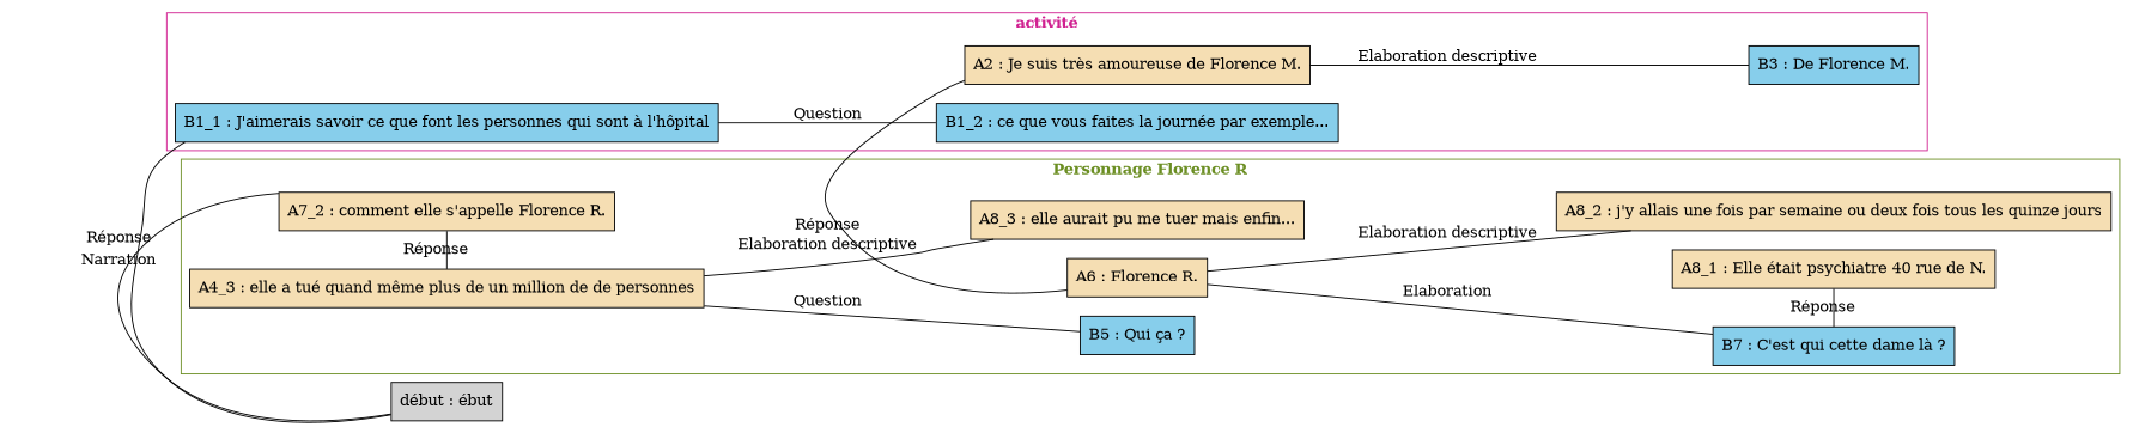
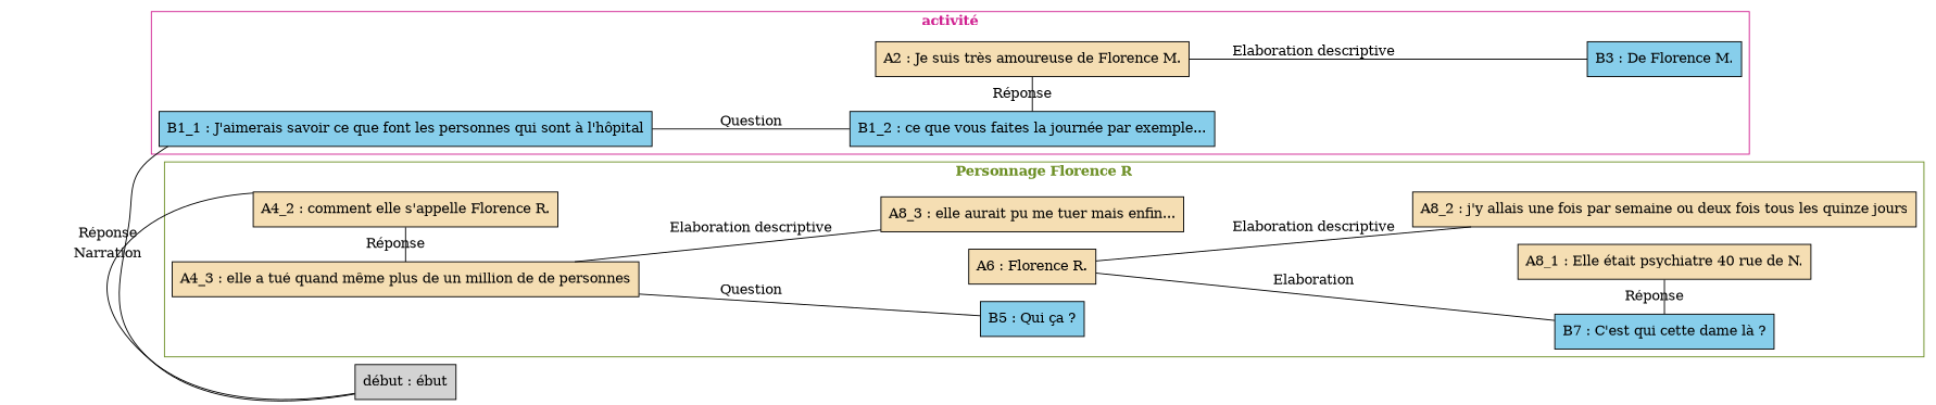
  digraph {
    newrank=true
    rankdir=LR
    node [fillcolor=wheat shape=box style=filled]
    edge [dir=none]
    n1 [fillcolor=skyblue label="B1_1 : J'aimerais savoir ce que font les personnes qui sont à l'hôpital"]
    n2 [fillcolor=skyblue label="B1_2 : ce que vous faites la journée par exemple..."]
    n3 [label="A2 : Je suis très amoureuse de Florence M."]
    n4 [fillcolor=skyblue label="B3 : De Florence M."]
-   n5 [label="A7_2 : comment elle s'appelle Florence R."]
+   n5 [label="A4_2 : comment elle s'appelle Florence R."]
    n6 [label="A4_3 : elle a tué quand même plus de un million de de personnes"]
    n7 [fillcolor=skyblue label="B5 : Qui ça ?"]
    n8 [label="A6 : Florence R."]
    n9 [fillcolor=skyblue label="B7 : C'est qui cette dame là ?"]
    n10 [label="A8_1 : Elle était psychiatre 40 rue de N."]
    n11 [label="A8_2 : j'y allais une fois par semaine ou deux fois tous les quinze jours"]
    n12 [label="A8_3 : elle aurait pu me tuer mais enfin..."]
    zero [style=invis fillcolor=""]
    n14 [label="début : ébut" fillcolor=""]
    subgraph cluster_1 {
      color=violetred
      fontcolor=violetred
      label=<<B>activité</B>>
      n1
      n2
      n3
      n4
    }
    subgraph cluster_2 {
      color=olivedrab
      fontcolor=olivedrab
      label=<<B>Personnage Florence R</B>>
      n5
      n6
      n7
      n8
      n9
      n10
      n11
      n12
    }
    n1 -> n2 [label=Question weight=2]
    n1 -> n3 [style=invis weight=1 dir=""]
-   n8 -> n3 [constraint=false label="Réponse"]
+   n2 -> n3 [constraint=false label="Réponse"]
    n3 -> n4 [label="Elaboration descriptive" weight=2]
    n5 -> n6 [constraint=false label="Réponse"]
    n6 -> n7 [label=Question weight=2]
    n6 -> n8 [style=invis weight=1 dir=""]
    n6 -> n12 [label="Elaboration descriptive" weight=2]
    n8 -> n9 [label=Elaboration weight=2]
    n8 -> n10 [style=invis weight=1 dir=""]
    n8 -> n11 [label="Elaboration descriptive" weight=2]
    n9 -> n10 [constraint=false label="Réponse"]
    zero -> n1 [style=invis weight=1 dir=""]
    zero -> n5 [style=invis weight=1 dir=""]
    zero -> n6 [style=invis weight=1 dir=""]
    zero -> n14 [style=invis dir=""]
    n14 -> n1 [constraint=false label="Réponse"]
    n14 -> n5 [constraint=false label=Narration]
  }
